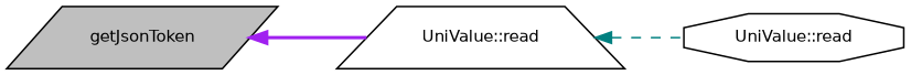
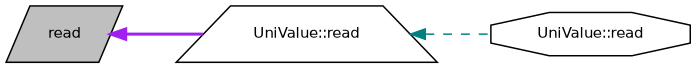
  digraph {
    rankdir=LR
    node [color=black fillcolor=white fontname=Helvetica fontsize=10 style=filled]
    edge [dir=back fontname=Helvetica fontsize=10 labelfontname=Helvetica labelfontsize=10]
-   n1 [fillcolor=grey75 fontcolor=black height=0.2 label=getJsonToken shape=parallelogram width=0.4]
+   n1 [fillcolor=grey75 fontcolor=black height=0.2 label=read shape=parallelogram width=0.4]
    n2 [height=0.2 label="UniValue::read" shape=trapezium width=0.4]
    n3 [height=0.2 label="UniValue::read" shape=octagon width=0.4]
    n1 -> n2 [color=purple style=bold]
    n2 -> n3 [color=teal style=dashed]
  }
